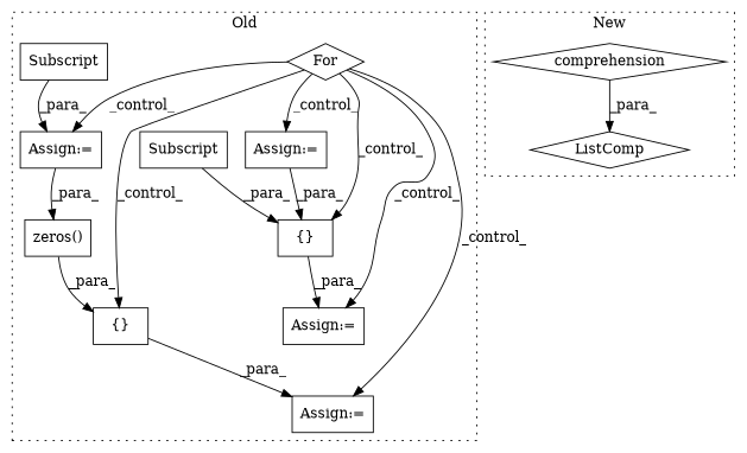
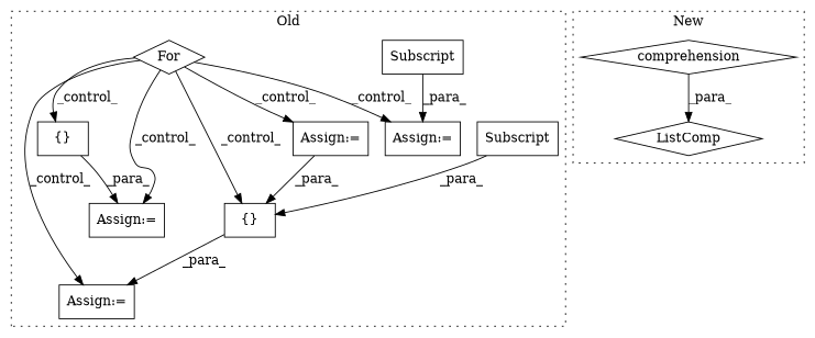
  digraph {
    node [a=68 l=3 shape=box]
-   n1 [a=75 l="12,1" label="zeros()" s="3073,3115"]
    n2 [label="Assign:=" s=3047]
    n3 [label="Assign:=" s=2912]
    n4 [a=63 l="10,0" label=Subscript s="2915,0"]
    n5 [a=59 l="1,0" label="{}" s="2958,3020"]
    n6 [a=63 l="10,0" label=Subscript s="2959,0"]
    n7 [a=59 l="1,0" label="{}" s="3060,3116"]
    n8 [a=107 l="4,10" label=For s="2823,2848" shape=diamond]
    n9 [label="Assign:=" s=2945]
    n10 [label="Assign:=" s=2870]
    n11 [a=106 l=50 label=ListComp s=2643 shape=diamond]
    n12 [a=45 label=comprehension s=2672 shape=diamond]
    subgraph cluster_1 {
      label=Old
      style=dotted
-     n1
      n2
      n3
      n4
      n5
      n6
      n7
      n8
      n9
      n10
    }
    subgraph cluster_2 {
      label=New
      style=dotted
      n11
      n12
    }
-   n1 -> n7 [label=_para_]
-   n3 -> n1 [label=_para_]
    n4 -> n3 [label=_para_]
    n5 -> n9 [label=_para_]
    n6 -> n5 [label=_para_]
    n7 -> n2 [label=_para_]
    n8 -> n2 [label=_control_]
    n8 -> n3 [label=_control_]
    n8 -> n5 [label=_control_]
    n8 -> n7 [label=_control_]
    n8 -> n9 [label=_control_]
    n8 -> n10 [label=_control_]
    n10 -> n5 [label=_para_]
    n12 -> n11 [label=_para_]
  }
